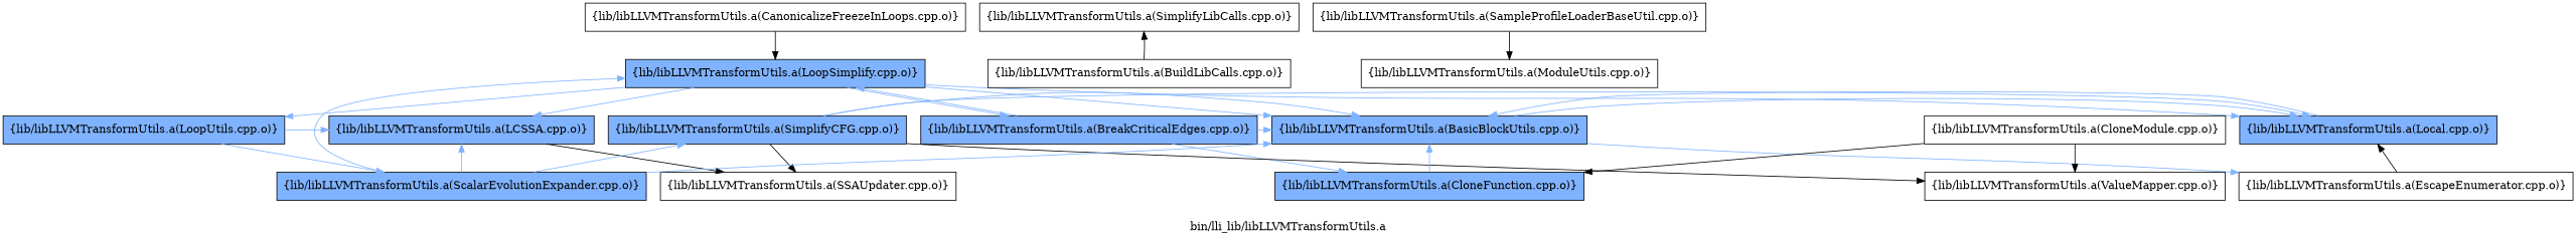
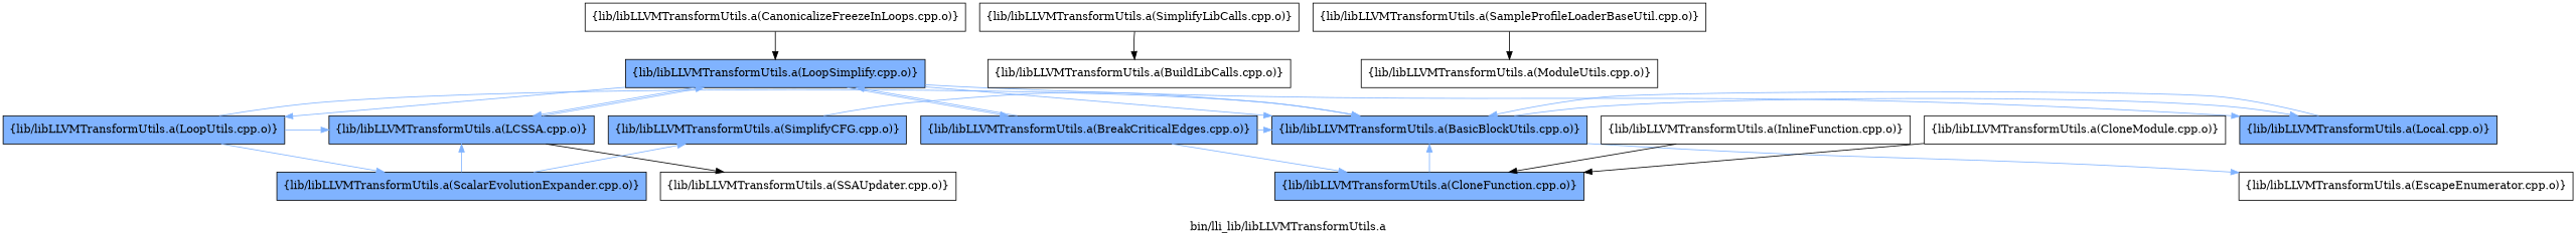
  digraph {
    label="bin/lli_lib/libLLVMTransformUtils.a"
    rankdir=TB
    node [group=0 shape=box]
    edge [color="0.600000 0.5 1"]
    n1 [label="{lib/libLLVMTransformUtils.a(CanonicalizeFreezeInLoops.cpp.o)}"]
    n2 [fillcolor="0.600000 0.5 1" group=1 label="{lib/libLLVMTransformUtils.a(LoopSimplify.cpp.o)}" style=filled]
    n3 [fillcolor="0.600000 0.5 1" group=1 label="{lib/libLLVMTransformUtils.a(BasicBlockUtils.cpp.o)}" style=filled]
    n4 [fillcolor="0.600000 0.5 1" group=1 label="{lib/libLLVMTransformUtils.a(BreakCriticalEdges.cpp.o)}" style=filled]
    n5 [fillcolor="0.600000 0.5 1" group=1 label="{lib/libLLVMTransformUtils.a(LCSSA.cpp.o)}" style=filled]
    n6 [fillcolor="0.600000 0.5 1" group=1 label="{lib/libLLVMTransformUtils.a(Local.cpp.o)}" style=filled]
    n7 [fillcolor="0.600000 0.5 1" group=1 label="{lib/libLLVMTransformUtils.a(LoopUtils.cpp.o)}" style=filled]
    n8 [fillcolor="0.600000 0.5 1" group=1 label="{lib/libLLVMTransformUtils.a(SimplifyCFG.cpp.o)}" style=filled]
    n9 [label="{lib/libLLVMTransformUtils.a(EscapeEnumerator.cpp.o)}"]
    n10 [fillcolor="0.600000 0.5 1" group=1 label="{lib/libLLVMTransformUtils.a(CloneFunction.cpp.o)}" style=filled]
    n11 [label="{lib/libLLVMTransformUtils.a(SSAUpdater.cpp.o)}"]
    n12 [fillcolor="0.600000 0.5 1" group=1 label="{lib/libLLVMTransformUtils.a(ScalarEvolutionExpander.cpp.o)}" style=filled]
-   n13 [label="{lib/libLLVMTransformUtils.a(ValueMapper.cpp.o)}"]
    n14 [label="{lib/libLLVMTransformUtils.a(SimplifyLibCalls.cpp.o)}"]
    n15 [label="{lib/libLLVMTransformUtils.a(BuildLibCalls.cpp.o)}"]
+   n16 [label="{lib/libLLVMTransformUtils.a(InlineFunction.cpp.o)}"]
    n17 [label="{lib/libLLVMTransformUtils.a(ModuleUtils.cpp.o)}"]
    n18 [label="{lib/libLLVMTransformUtils.a(SampleProfileLoaderBaseUtil.cpp.o)}"]
    n19 [label="{lib/libLLVMTransformUtils.a(CloneModule.cpp.o)}"]
    subgraph sub_1 {
      rank=same
      n1
    }
    subgraph sub_2 {
      rank=same
      n2
    }
    subgraph sub_3 {
      rank=same
      n3
      n4
      n5
      n6
      n7
      n8
    }
    subgraph sub_4 {
      rank=same
      n1
    }
    subgraph sub_5 {
      rank=same
      n2
    }
    subgraph sub_6 {
      rank=same
      n3
      n4
      n5
      n6
      n7
      n8
    }
    n1 -> n2 [color=""]
    n2 -> n3
    n2 -> n4
    n2 -> n5
    n2 -> n6
    n2 -> n7
    n3 -> n6
    n3 -> n9
    n4 -> n2
    n4 -> n3
    n4 -> n10
-   n12 -> n2
+   n5 -> n2
    n5 -> n11 [color=""]
    n6 -> n3
-   n12 -> n3
+   n7 -> n3
    n7 -> n5
    n7 -> n12
    n8 -> n3
-   n8 -> n6
-   n8 -> n11 [color=""]
-   n8 -> n13 [color=""]
-   n9 -> n6 [color=""]
    n10 -> n3
    n12 -> n5
    n12 -> n8
-   n15 -> n14 [color=""]
+   n14 -> n15 [color=""]
+   n16 -> n10 [color=""]
    n18 -> n17 [color=""]
    n19 -> n10 [color=""]
-   n19 -> n13 [color=""]
  }
